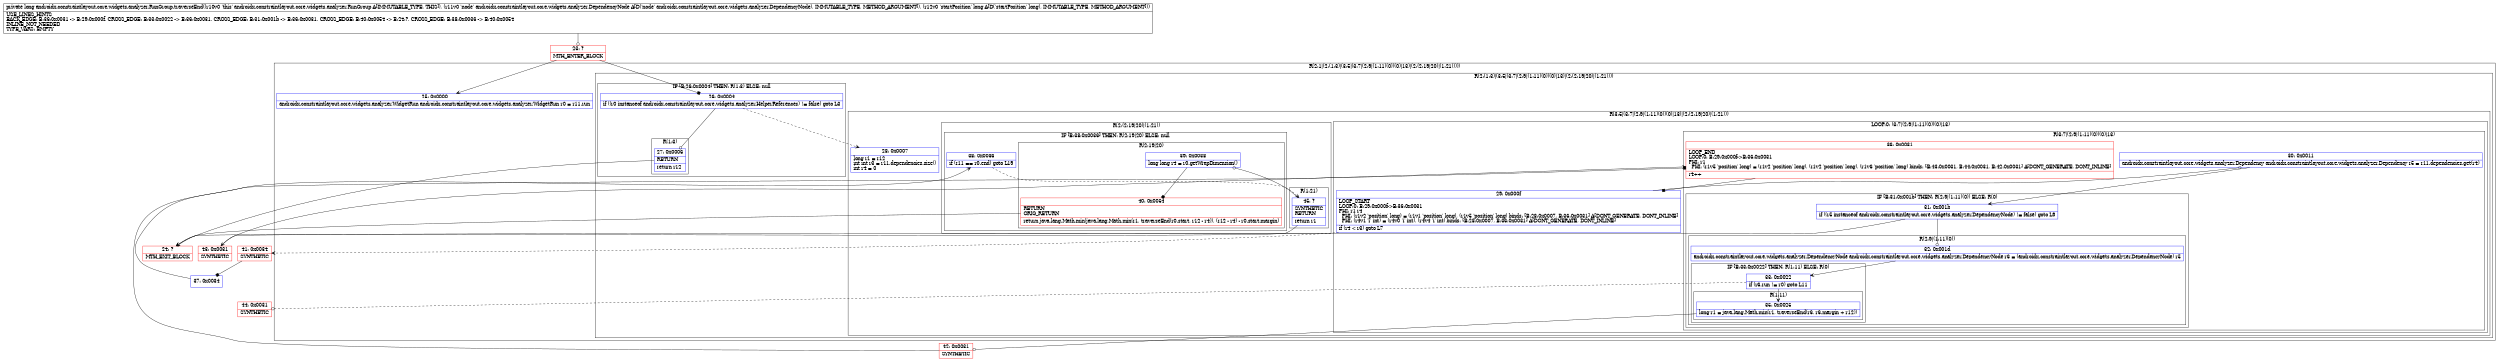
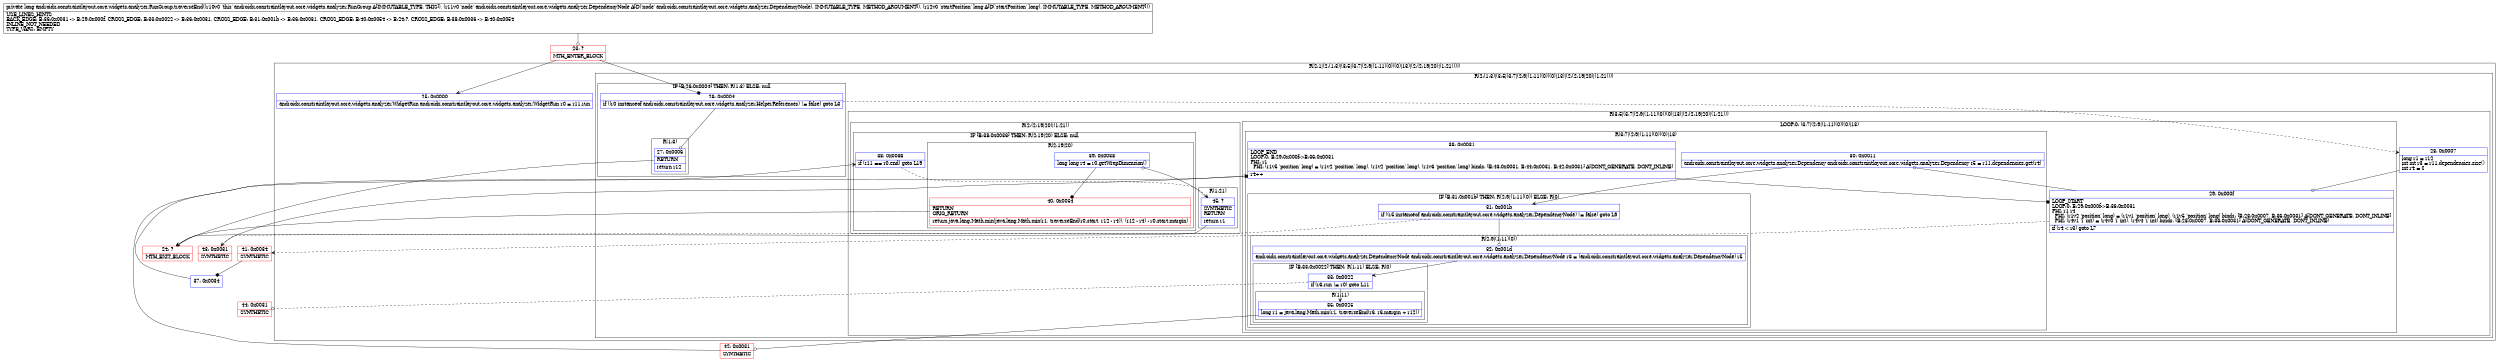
  digraph {
    node [color=blue shape=record]
    edge [arrowhead=vee]
    n1 [label="{27\:\ 0x0006|RETURN\l|return r12\l}"]
    n2 [label="{26\:\ 0x0004|if ((r0 instanceof androidx.constraintlayout.core.widgets.analyzer.HelperReferences) != false) goto L3\l}"]
    n3 [label="{35\:\ 0x0025|long r1 = java.lang.Math.min(r1, traverseEnd(r6, r6.margin + r12))\l}"]
    n4 [label="{33\:\ 0x0022|if (r6.run != r0) goto L11\l}"]
    n5 [label="{32\:\ 0x001d|androidx.constraintlayout.core.widgets.analyzer.DependencyNode androidx.constraintlayout.core.widgets.analyzer.DependencyNode r6 = (androidx.constraintlayout.core.widgets.analyzer.DependencyNode) r5\l}"]
    n6 [label="{31\:\ 0x001b|if ((r5 instanceof androidx.constraintlayout.core.widgets.analyzer.DependencyNode) != false) goto L9\l}"]
    n7 [label="{30\:\ 0x0011|androidx.constraintlayout.core.widgets.analyzer.Dependency androidx.constraintlayout.core.widgets.analyzer.Dependency r5 = r11.dependencies.get(r4)\l}"]
-   n8 [color=red label="{36\:\ 0x0031|LOOP_END\lLOOP:0: B:29:0x000f\-\>B:36:0x0031\lPHI: r1 \l  PHI: (r1v5 'position' long) = (r1v2 'position' long), (r1v2 'position' long), (r1v6 'position' long) binds: [B:43:0x0031, B:44:0x0031, B:42:0x0031] A[DONT_GENERATE, DONT_INLINE]\l|r4++\l}"]
+   n8 [label="{36\:\ 0x0031|LOOP_END\lLOOP:0: B:29:0x000f\-\>B:36:0x0031\lPHI: r1 \l  PHI: (r1v5 'position' long) = (r1v2 'position' long), (r1v2 'position' long), (r1v6 'position' long) binds: [B:43:0x0031, B:44:0x0031, B:42:0x0031] A[DONT_GENERATE, DONT_INLINE]\l|r4++\l}"]
    n9 [label="{29\:\ 0x000f|LOOP_START\lLOOP:0: B:29:0x000f\-\>B:36:0x0031\lPHI: r1 r4 \l  PHI: (r1v2 'position' long) = (r1v1 'position' long), (r1v5 'position' long) binds: [B:28:0x0007, B:36:0x0031] A[DONT_GENERATE, DONT_INLINE]\l  PHI: (r4v1 'i' int) = (r4v0 'i' int), (r4v4 'i' int) binds: [B:28:0x0007, B:36:0x0031] A[DONT_GENERATE, DONT_INLINE]\l|if (r4 \< r3) goto L7\l}"]
    n10 [label="{39\:\ 0x0038|long long r4 = r0.getWrapDimension()\l}"]
    n11 [color=red label="{40\:\ 0x0054|RETURN\lORIG_RETURN\l|return java.lang.Math.min(java.lang.Math.min(r1, traverseEnd(r0.start, r12 \- r4)), (r12 \- r4) \- r0.start.margin)\l}"]
    n12 [label="{38\:\ 0x0036|if (r11 == r0.end) goto L19\l}"]
    n13 [label="{45\:\ ?|SYNTHETIC\lRETURN\l|return r1\l}"]
    n14 [label="{28\:\ 0x0007|long r1 = r12\lint int r3 = r11.dependencies.size()\lint r4 = 0\l}"]
    n15 [label="{25\:\ 0x0000|androidx.constraintlayout.core.widgets.analyzer.WidgetRun androidx.constraintlayout.core.widgets.analyzer.WidgetRun r0 = r11.run\l}"]
    n16 [color=red label="{24\:\ ?|MTH_EXIT_BLOCK\l}"]
    n17 [color=red label="{42\:\ 0x0031|SYNTHETIC\l}"]
    n18 [color=red label="{44\:\ 0x0031|SYNTHETIC\l}"]
    n19 [color=red label="{43\:\ 0x0031|SYNTHETIC\l}"]
    n20 [color=red label="{41\:\ 0x0034|SYNTHETIC\l}"]
    n21 [label="{37\:\ 0x0034}"]
    n22 [color=red label="{23\:\ ?|MTH_ENTER_BLOCK\l}"]
    n23 [label="{private long androidx.constraintlayout.core.widgets.analyzer.RunGroup.traverseEnd((r10v0 'this' androidx.constraintlayout.core.widgets.analyzer.RunGroup A[IMMUTABLE_TYPE, THIS]), (r11v0 'node' androidx.constraintlayout.core.widgets.analyzer.DependencyNode A[D('node' androidx.constraintlayout.core.widgets.analyzer.DependencyNode), IMMUTABLE_TYPE, METHOD_ARGUMENT]), (r12v0 'startPosition' long A[D('startPosition' long), IMMUTABLE_TYPE, METHOD_ARGUMENT]))  | USE_LINES_HINTS\lBACK_EDGE: B:36:0x0031 \-\> B:29:0x000f, CROSS_EDGE: B:33:0x0022 \-\> B:36:0x0031, CROSS_EDGE: B:31:0x001b \-\> B:36:0x0031, CROSS_EDGE: B:40:0x0054 \-\> B:24:?, CROSS_EDGE: B:38:0x0036 \-\> B:40:0x0054\lINLINE_NOT_NEEDED\lTYPE_VARS: EMPTY\l}" color=""]
    subgraph cluster_1 {
      label="R(2:1|(2:(1:3)|(3:5|(3:7|(2:9|(1:11)(0))(0)|13)|(2:(2:19|20)|(1:21)))))"
      n15
      subgraph cluster_2 {
        label="R(2:(1:3)|(3:5|(3:7|(2:9|(1:11)(0))(0)|13)|(2:(2:19|20)|(1:21))))"
        subgraph cluster_3 {
          label="IF [B:26:0x0004] THEN: R(1:3) ELSE: null"
          n2
          subgraph cluster_4 {
            label="R(1:3)"
            n1
          }
        }
        subgraph cluster_5 {
          label="R(3:5|(3:7|(2:9|(1:11)(0))(0)|13)|(2:(2:19|20)|(1:21)))"
          n14
          subgraph cluster_6 {
            label="LOOP:0: (3:7|(2:9|(1:11)(0))(0)|13)"
            n9
            subgraph cluster_7 {
              label="R(3:7|(2:9|(1:11)(0))(0)|13)"
              n7
              n8
              subgraph cluster_8 {
                label="IF [B:31:0x001b] THEN: R(2:9|(1:11)(0)) ELSE: R(0)"
                n6
                subgraph cluster_9 {
                  label="R(2:9|(1:11)(0))"
                  n5
                  subgraph cluster_10 {
                    label="IF [B:33:0x0022] THEN: R(1:11) ELSE: R(0)"
                    n4
                    subgraph cluster_11 {
                      label="R(1:11)"
                      n3
                    }
                    subgraph cluster_12 {
                      label="R(0)"
                    }
                  }
                }
                subgraph cluster_13 {
                  label="R(0)"
                }
              }
            }
          }
          subgraph cluster_14 {
            label="R(2:(2:19|20)|(1:21))"
            subgraph cluster_15 {
              label="IF [B:38:0x0036] THEN: R(2:19|20) ELSE: null"
              n12
              subgraph cluster_16 {
                label="R(2:19|20)"
                n10
                n11
              }
            }
            subgraph cluster_17 {
              label="R(1:21)"
              n13
            }
          }
        }
      }
    }
    n1 -> n16 [arrowhead=odot]
    n2 -> n1 [arrowhead=odot]
    n2 -> n14 [style=dashed]
    n3 -> n17 [arrowhead=odot]
    n4 -> n3
    n4 -> n18 [arrowhead=odot style=dashed]
    n5 -> n4
    n6 -> n5 [arrowhead=odot]
-   n6 -> n19 [style=solid]
+   n6 -> n19 [style=dashed]
    n7 -> n6
    n8 -> n9 [arrowhead=box]
    n9 -> n7 [arrowhead=odot]
    n9 -> n20 [style=dashed]
    n10 -> n11 [arrowhead=box]
    n11 -> n16
    n12 -> n13 [style=dashed]
    n13 -> n10 [arrowhead=odot]
    n13 -> n16
+   n14 -> n9 [arrowhead=odot]
    n17 -> n8 [arrowhead=box]
    n19 -> n8
    n20 -> n21 [arrowhead=box]
    n21 -> n12
    n22 -> n2 [arrowhead=box]
    n22 -> n15
    n23 -> n22 [arrowhead=odot]
  }
